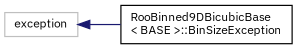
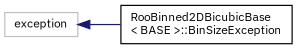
  digraph {
    rankdir=LR
    fontname="IBM Plex Sans"
    node [fillcolor=white fontname="IBM Plex Sans" fontsize=10 shape=record style=filled]
    n1 [color=grey75 height=0.2 label=exception width=0.4]
-   n2 [color=black height=0.2 label="RooBinned9DBicubicBase\l\< BASE \>::BinSizeException" width=0.4]
+   n2 [color=black height=0.2 label="RooBinned2DBicubicBase\l\< BASE \>::BinSizeException" width=0.4]
    n1 -> n2 [color=midnightblue dir=back fontname="IBM Plex Sans" fontsize=10 labelfontname=Helvetica labelfontsize=10 style=solid]
  }
